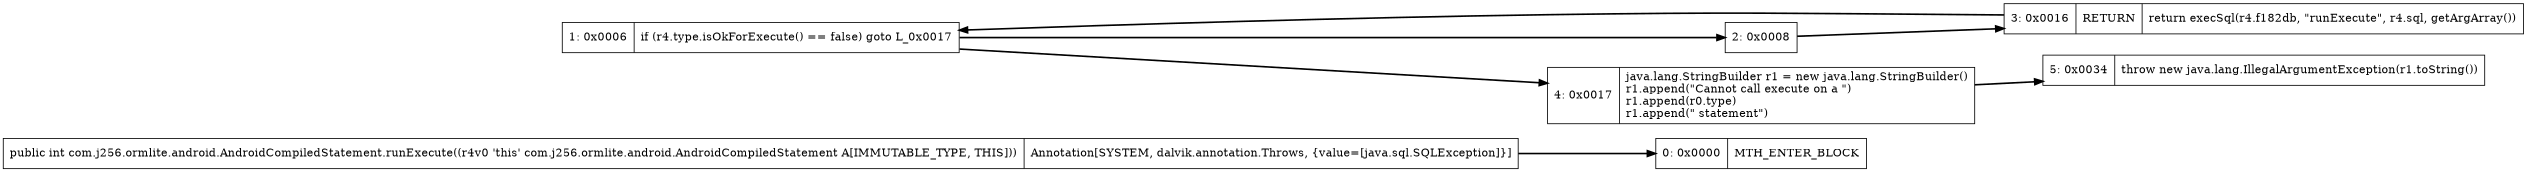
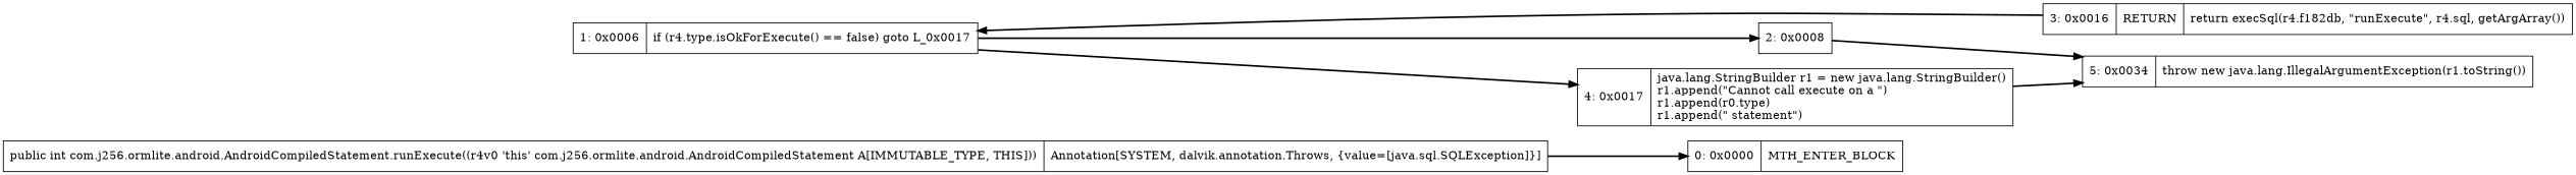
  digraph {
    rankdir=LR
    node [shape=record]
    edge [style=bold]
    n1 [label="{0\:\ 0x0000|MTH_ENTER_BLOCK\l}"]
    n2 [label="{1\:\ 0x0006|if (r4.type.isOkForExecute() == false) goto L_0x0017\l}"]
    n3 [label="{2\:\ 0x0008}"]
    n4 [label="{4\:\ 0x0017|java.lang.StringBuilder r1 = new java.lang.StringBuilder()\lr1.append(\"Cannot call execute on a \")\lr1.append(r0.type)\lr1.append(\" statement\")\l}"]
    n5 [label="{3\:\ 0x0016|RETURN\l|return execSql(r4.f182db, \"runExecute\", r4.sql, getArgArray())\l}"]
    n6 [label="{5\:\ 0x0034|throw new java.lang.IllegalArgumentException(r1.toString())\l}"]
    n7 [label="{public int com.j256.ormlite.android.AndroidCompiledStatement.runExecute((r4v0 'this' com.j256.ormlite.android.AndroidCompiledStatement A[IMMUTABLE_TYPE, THIS]))  | Annotation[SYSTEM, dalvik.annotation.Throws, \{value=[java.sql.SQLException]\}]\l}"]
    n2 -> n3
    n2 -> n4
-   n3 -> n5
+   n3 -> n6
    n4 -> n6
    n5 -> n2
    n7 -> n1
  }
